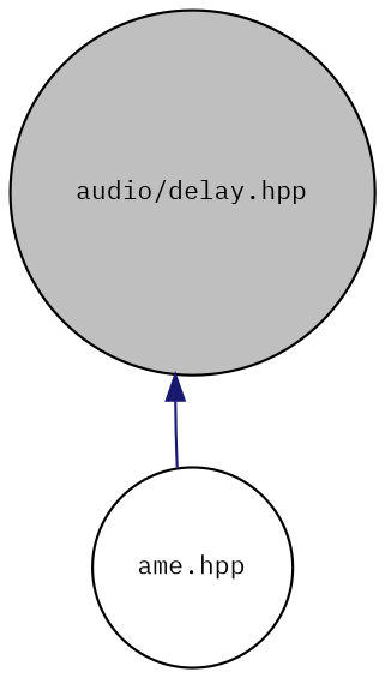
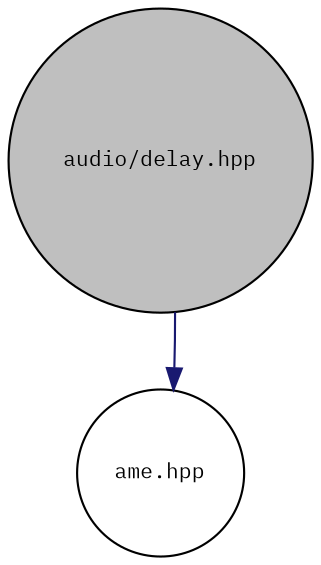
  digraph {
    fontname="IBM Plex Mono"
    node [color=black fontname="IBM Plex Mono" fontsize=10 shape=circle style=filled]
    n1 [fillcolor=grey75 fontcolor=black height=0.2 label="audio/delay.hpp" width=0.4]
    n2 [fillcolor=white height=0.2 label="ame.hpp" width=0.4]
-   n1 -> n2 [color=midnightblue dir=back fontname="IBM Plex Mono" fontsize=10 labelfontname=Helvetica labelfontsize=10 style=solid]
+   n2 -> n1 [color=midnightblue dir=back fontname="IBM Plex Mono" fontsize=10 labelfontname=Helvetica labelfontsize=10 style=solid]
  }
